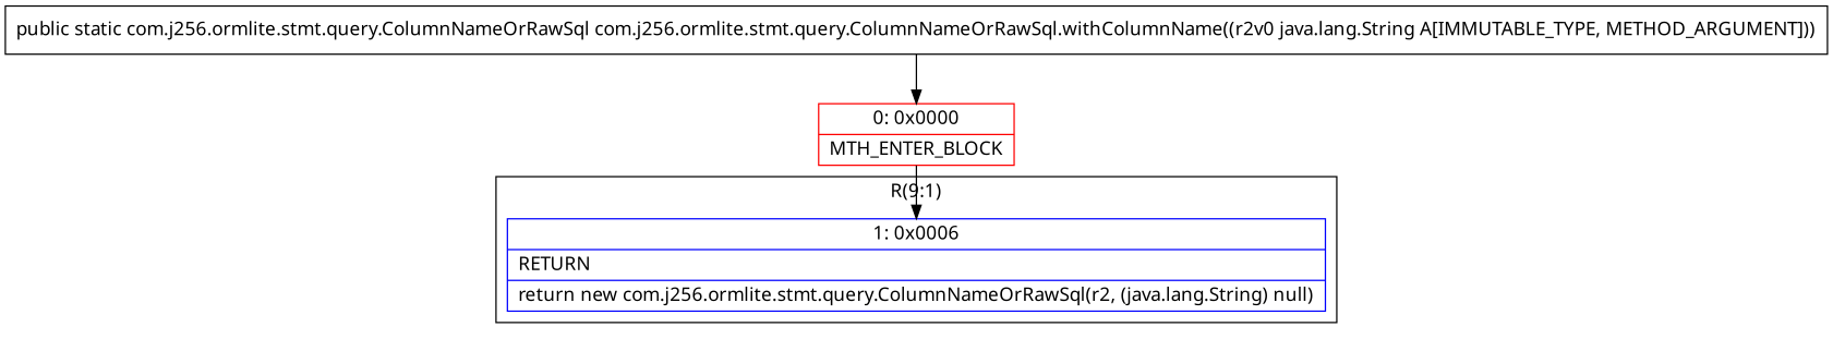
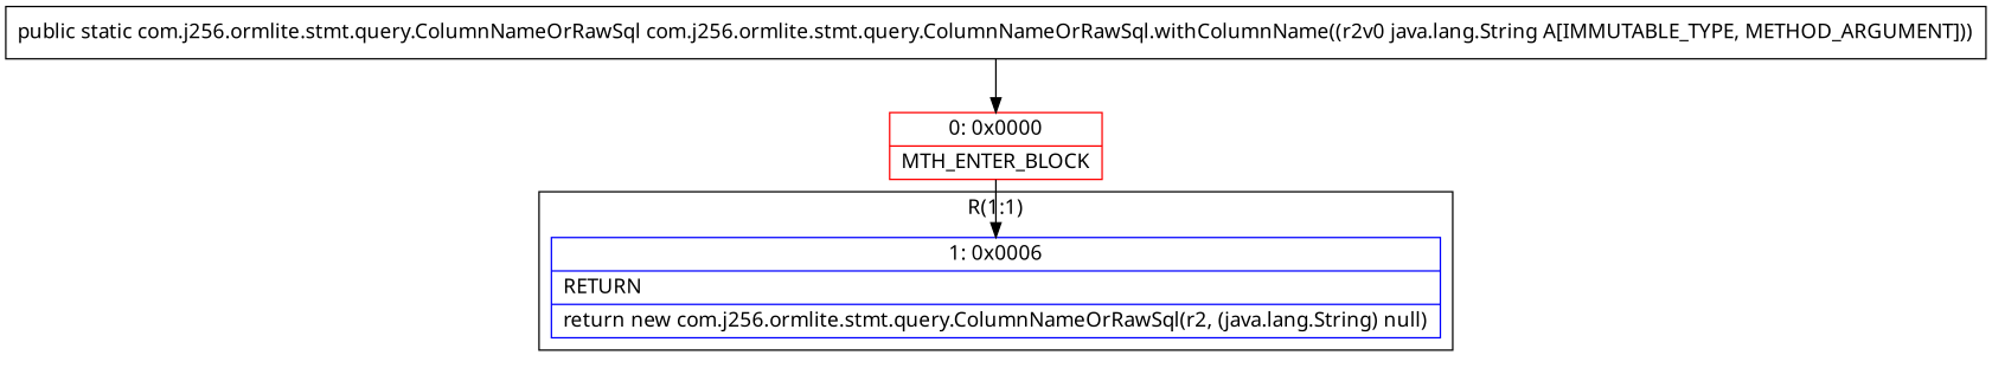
  digraph {
    fontname="Noto Sans"
    node [shape=record fontname="Noto Sans"]
    edge [fontname="Noto Sans"]
    n1 [color=blue label="{1\:\ 0x0006|RETURN\l|return new com.j256.ormlite.stmt.query.ColumnNameOrRawSql(r2, (java.lang.String) null)\l}"]
    n2 [color=red label="{0\:\ 0x0000|MTH_ENTER_BLOCK\l}"]
    n3 [label="{public static com.j256.ormlite.stmt.query.ColumnNameOrRawSql com.j256.ormlite.stmt.query.ColumnNameOrRawSql.withColumnName((r2v0 java.lang.String A[IMMUTABLE_TYPE, METHOD_ARGUMENT])) }"]
    subgraph cluster_1 {
-     label="R(9:1)"
+     label="R(1:1)"
      n1
    }
    n2 -> n1
    n3 -> n2
  }
